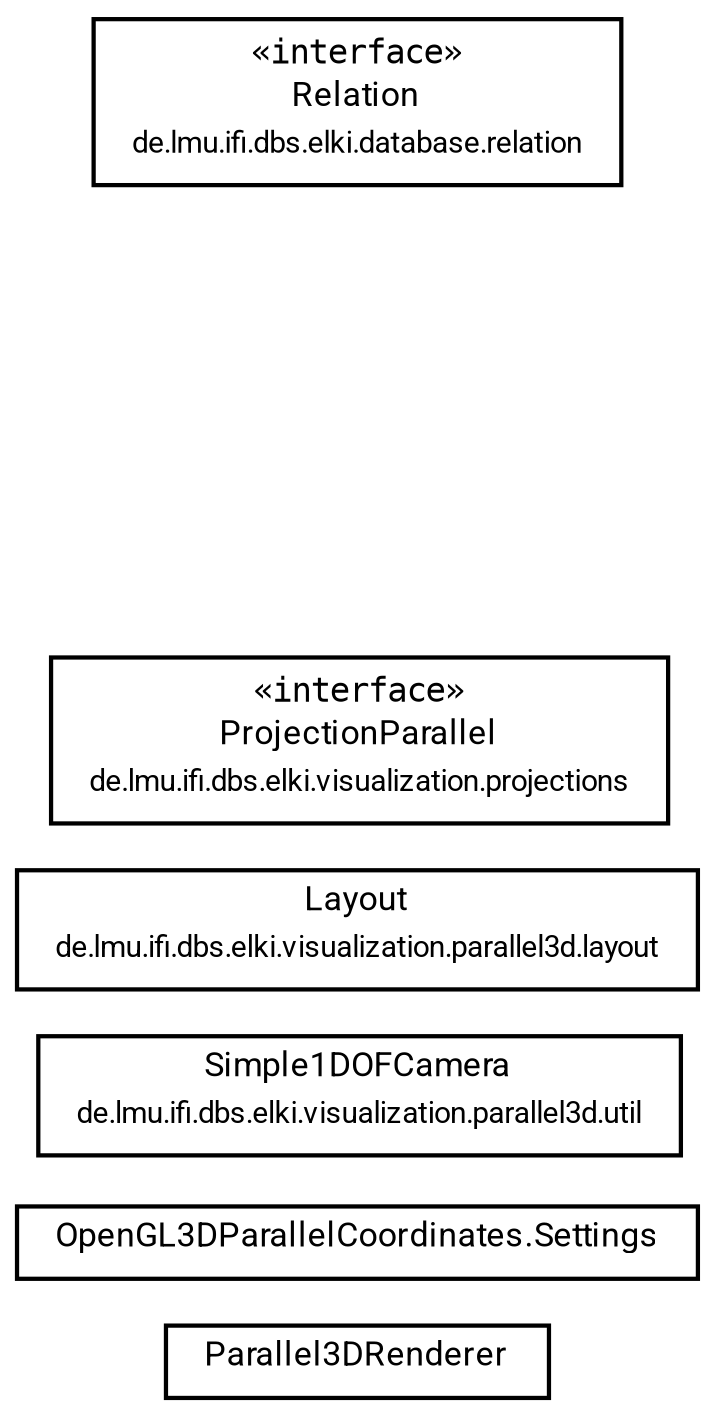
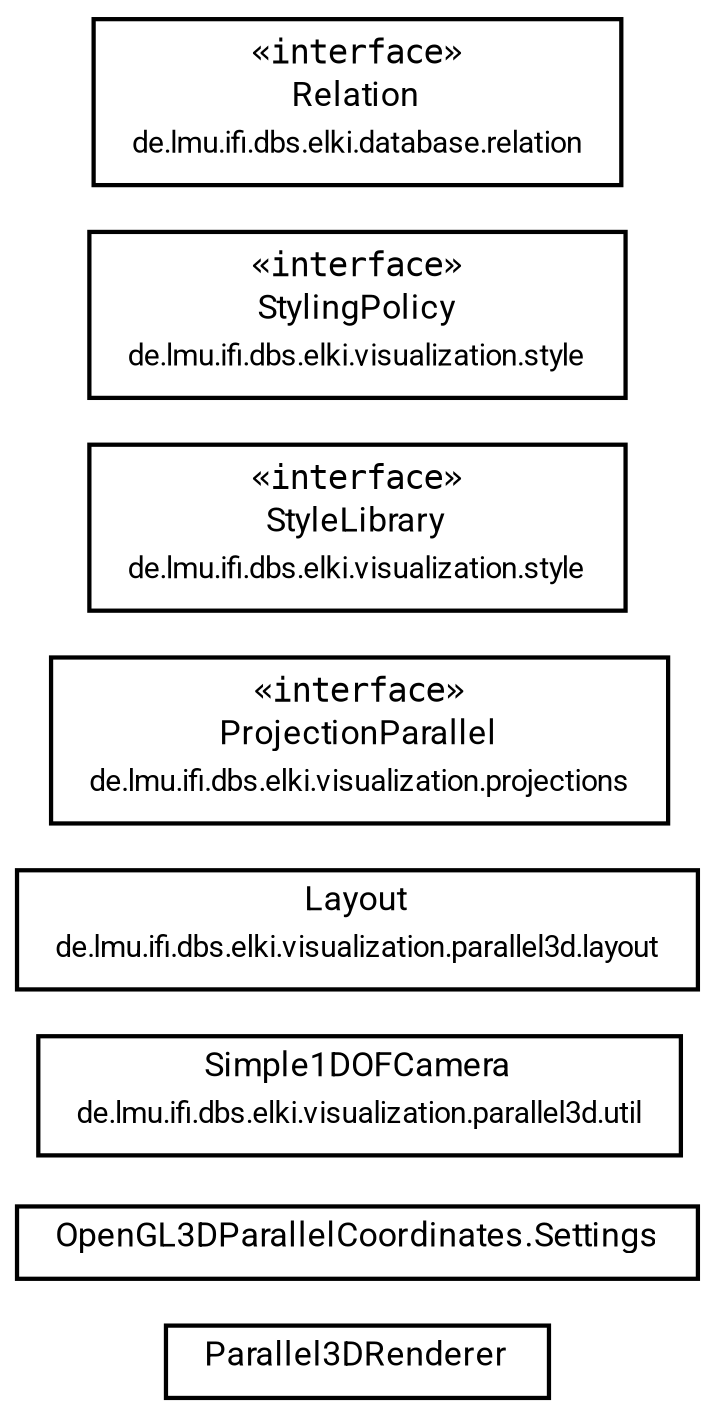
  digraph {
    nodesep=0.15
    rankdir=LR
    ranksep=0.25
    fontname="DejaVu Sans Mono"
    node [fontcolor=black fontname="DejaVu Sans Mono" fontsize=8 margin=0 shape=plaintext]
    n1 [height=0 label=<<table title="de.lmu.ifi.dbs.elki.visualization.parallel3d.Parallel3DRenderer" border="0" cellborder="1" cellspacing="0" cellpadding="2" href="Parallel3DRenderer.html" target="_parent"> 		<tr><td><table border="0" cellspacing="0" cellpadding="1"> 		<tr><td align="center" balign="center"> <font face="Roboto">Parallel3DRenderer</font> </td></tr> 		</table></td></tr> 		</table>> width=0]
    n2 [height=0 label=<<table title="de.lmu.ifi.dbs.elki.visualization.parallel3d.OpenGL3DParallelCoordinates.Settings" border="0" cellborder="1" cellspacing="0" cellpadding="2" href="OpenGL3DParallelCoordinates.Settings.html" target="_parent"> 		<tr><td><table border="0" cellspacing="0" cellpadding="1"> 		<tr><td align="center" balign="center"> <font face="Roboto">OpenGL3DParallelCoordinates.Settings</font> </td></tr> 		</table></td></tr> 		</table>> width=0]
    n3 [height=0 label=<<table title="de.lmu.ifi.dbs.elki.visualization.parallel3d.util.Simple1DOFCamera" border="0" cellborder="1" cellspacing="0" cellpadding="2" href="util/Simple1DOFCamera.html" target="_parent"> 		<tr><td><table border="0" cellspacing="0" cellpadding="1"> 		<tr><td align="center" balign="center"> <font face="Roboto">Simple1DOFCamera</font> </td></tr> 		<tr><td align="center" balign="center"> <font face="Roboto" point-size="7.0">de.lmu.ifi.dbs.elki.visualization.parallel3d.util</font> </td></tr> 		</table></td></tr> 		</table>> width=0]
    n4 [height=0 label=<<table title="de.lmu.ifi.dbs.elki.visualization.parallel3d.layout.Layout" border="0" cellborder="1" cellspacing="0" cellpadding="2" href="layout/Layout.html" target="_parent"> 		<tr><td><table border="0" cellspacing="0" cellpadding="1"> 		<tr><td align="center" balign="center"> <font face="Roboto">Layout</font> </td></tr> 		<tr><td align="center" balign="center"> <font face="Roboto" point-size="7.0">de.lmu.ifi.dbs.elki.visualization.parallel3d.layout</font> </td></tr> 		</table></td></tr> 		</table>> width=0]
    n5 [height=0 label=<<table title="de.lmu.ifi.dbs.elki.visualization.projections.ProjectionParallel" border="0" cellborder="1" cellspacing="0" cellpadding="2" href="../projections/ProjectionParallel.html" target="_parent"> 		<tr><td><table border="0" cellspacing="0" cellpadding="1"> 		<tr><td align="center" balign="center"> &#171;interface&#187; </td></tr> 		<tr><td align="center" balign="center"> <font face="Roboto">ProjectionParallel</font> </td></tr> 		<tr><td align="center" balign="center"> <font face="Roboto" point-size="7.0">de.lmu.ifi.dbs.elki.visualization.projections</font> </td></tr> 		</table></td></tr> 		</table>> width=0]
+   n6 [height=0 label=<<table title="de.lmu.ifi.dbs.elki.visualization.style.StyleLibrary" border="0" cellborder="1" cellspacing="0" cellpadding="2" href="../style/StyleLibrary.html" target="_parent"> 		<tr><td><table border="0" cellspacing="0" cellpadding="1"> 		<tr><td align="center" balign="center"> &#171;interface&#187; </td></tr> 		<tr><td align="center" balign="center"> <font face="Roboto">StyleLibrary</font> </td></tr> 		<tr><td align="center" balign="center"> <font face="Roboto" point-size="7.0">de.lmu.ifi.dbs.elki.visualization.style</font> </td></tr> 		</table></td></tr> 		</table>> width=0]
+   n7 [height=0 label=<<table title="de.lmu.ifi.dbs.elki.visualization.style.StylingPolicy" border="0" cellborder="1" cellspacing="0" cellpadding="2" href="../style/StylingPolicy.html" target="_parent"> 		<tr><td><table border="0" cellspacing="0" cellpadding="1"> 		<tr><td align="center" balign="center"> &#171;interface&#187; </td></tr> 		<tr><td align="center" balign="center"> <font face="Roboto">StylingPolicy</font> </td></tr> 		<tr><td align="center" balign="center"> <font face="Roboto" point-size="7.0">de.lmu.ifi.dbs.elki.visualization.style</font> </td></tr> 		</table></td></tr> 		</table>> width=0]
    n8 [height=0 label=<<table title="de.lmu.ifi.dbs.elki.database.relation.Relation" border="0" cellborder="1" cellspacing="0" cellpadding="2" href="../../database/relation/Relation.html" target="_parent"> 		<tr><td><table border="0" cellspacing="0" cellpadding="1"> 		<tr><td align="center" balign="center"> &#171;interface&#187; </td></tr> 		<tr><td align="center" balign="center"> <font face="Roboto">Relation</font> </td></tr> 		<tr><td align="center" balign="center"> <font face="Roboto" point-size="7.0">de.lmu.ifi.dbs.elki.database.relation</font> </td></tr> 		</table></td></tr> 		</table>> width=0]
  }
